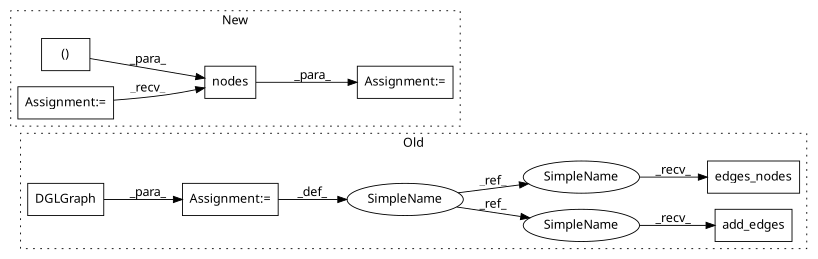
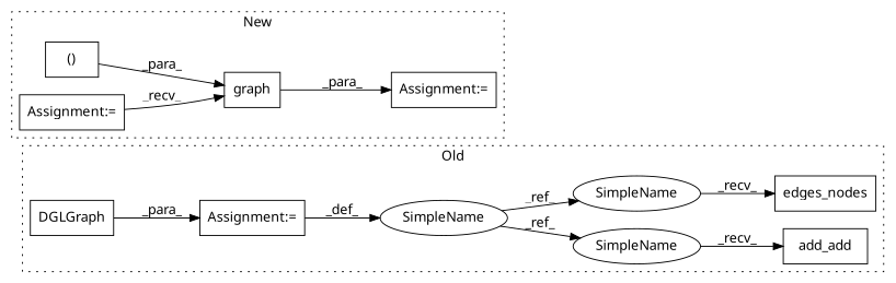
  digraph {
    fontname="Noto Sans"
    rankdir=LR
    node [a=32 fontname="Noto Sans" l=1 shape=box]
    edge [fontname="Noto Sans"]
    n1 [l="10,1" label=edges_nodes s="1754,1773"]
    n2 [l=10 label=DGLGraph s=1734]
-   n3 [l="10,1" label=add_edges s="1970,2071"]
+   n3 [l="10,1" label=add_add s="1970,2071"]
    n4 [a=7 label="Assignment:=" s=1733]
    n5 [a=42 label=SimpleName s=1732 shape=ellipse]
    n6 [a=42 label=SimpleName s=1968 shape=ellipse]
    n7 [a=42 label=SimpleName s=1752 shape=ellipse]
    n8 [a=106 l=103 label="()" s=1951]
-   n9 [l="13,2" label=nodes s="1938,2054"]
+   n9 [l="13,2" label="graph" s="1938,2054"]
    n10 [a=7 l=7 label="Assignment:=" s=1002]
    n11 [a=7 label="Assignment:=" s=1929]
    subgraph cluster_1 {
      label=Old
      style=dotted
      n1
      n2
      n3
      n4
      n5
      n6
      n7
    }
    subgraph cluster_2 {
      label=New
      style=dotted
      n8
      n9
      n10
      n11
    }
    n2 -> n4 [label=_para_]
    n4 -> n5 [label=_def_]
    n5 -> n6 [label=_ref_]
    n5 -> n7 [label=_ref_]
    n6 -> n3 [label=_recv_]
    n7 -> n1 [label=_recv_]
    n8 -> n9 [label=_para_]
    n9 -> n11 [label=_para_]
    n10 -> n9 [label=_recv_]
  }
